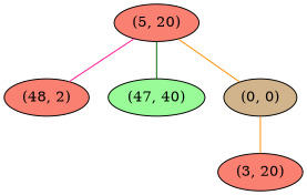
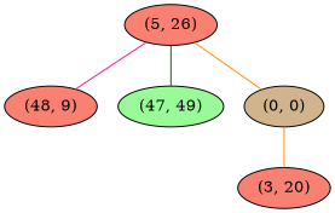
  graph {
    node [fillcolor=salmon style=filled]
    edge [color=darkorange weight=1]
-   "(5, 20)"
-   "(48, 2)"
-   "(47, 49)" [fillcolor=palegreen label="(47, 40)"]
+   "(5, 20)" [label="(5, 26)"]
+   "(48, 2)" [label="(48, 9)"]
+   "(47, 49)" [fillcolor=palegreen]
    "(0, 0)" [fillcolor=tan]
    "(3, 20)"
    "(5, 20)" -- "(48, 2)" [color=deeppink]
    "(5, 20)" -- "(47, 49)" [color=darkgreen]
    "(5, 20)" -- "(0, 0)"
    "(0, 0)" -- "(3, 20)" [weight=4]
  }
